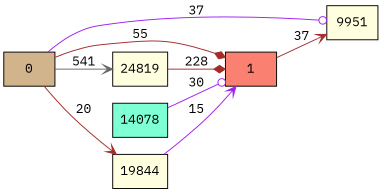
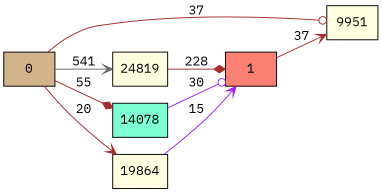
  digraph {
    fontname="IBM Plex Mono"
    rankdir=LR
    node [fillcolor=lightyellow fontname="IBM Plex Mono" shape=rectangle style=filled]
    edge [arrowhead=vee color=brown fontname="IBM Plex Mono"]
    1 [fillcolor=salmon]
    9951
    14078 [fillcolor=aquamarine]
-   19844
+   19844 [label=19864]
    24819
    0 [fillcolor=tan]
    1 -> 9951 [label=37]
    14078 -> 1 [arrowhead=odot color=purple label=30]
    19844 -> 1 [color=purple label=15]
    24819 -> 1 [arrowhead=diamond label=228]
-   0 -> 1 [arrowhead=diamond label=55]
-   0 -> 9951 [arrowhead=odot color=purple label=37]
+   0 -> 14078 [arrowhead=diamond label=55]
+   0 -> 9951 [arrowhead=odot label=37]
    0 -> 19844 [label=20]
    0 -> 24819 [color=gray40 label=541]
  }
